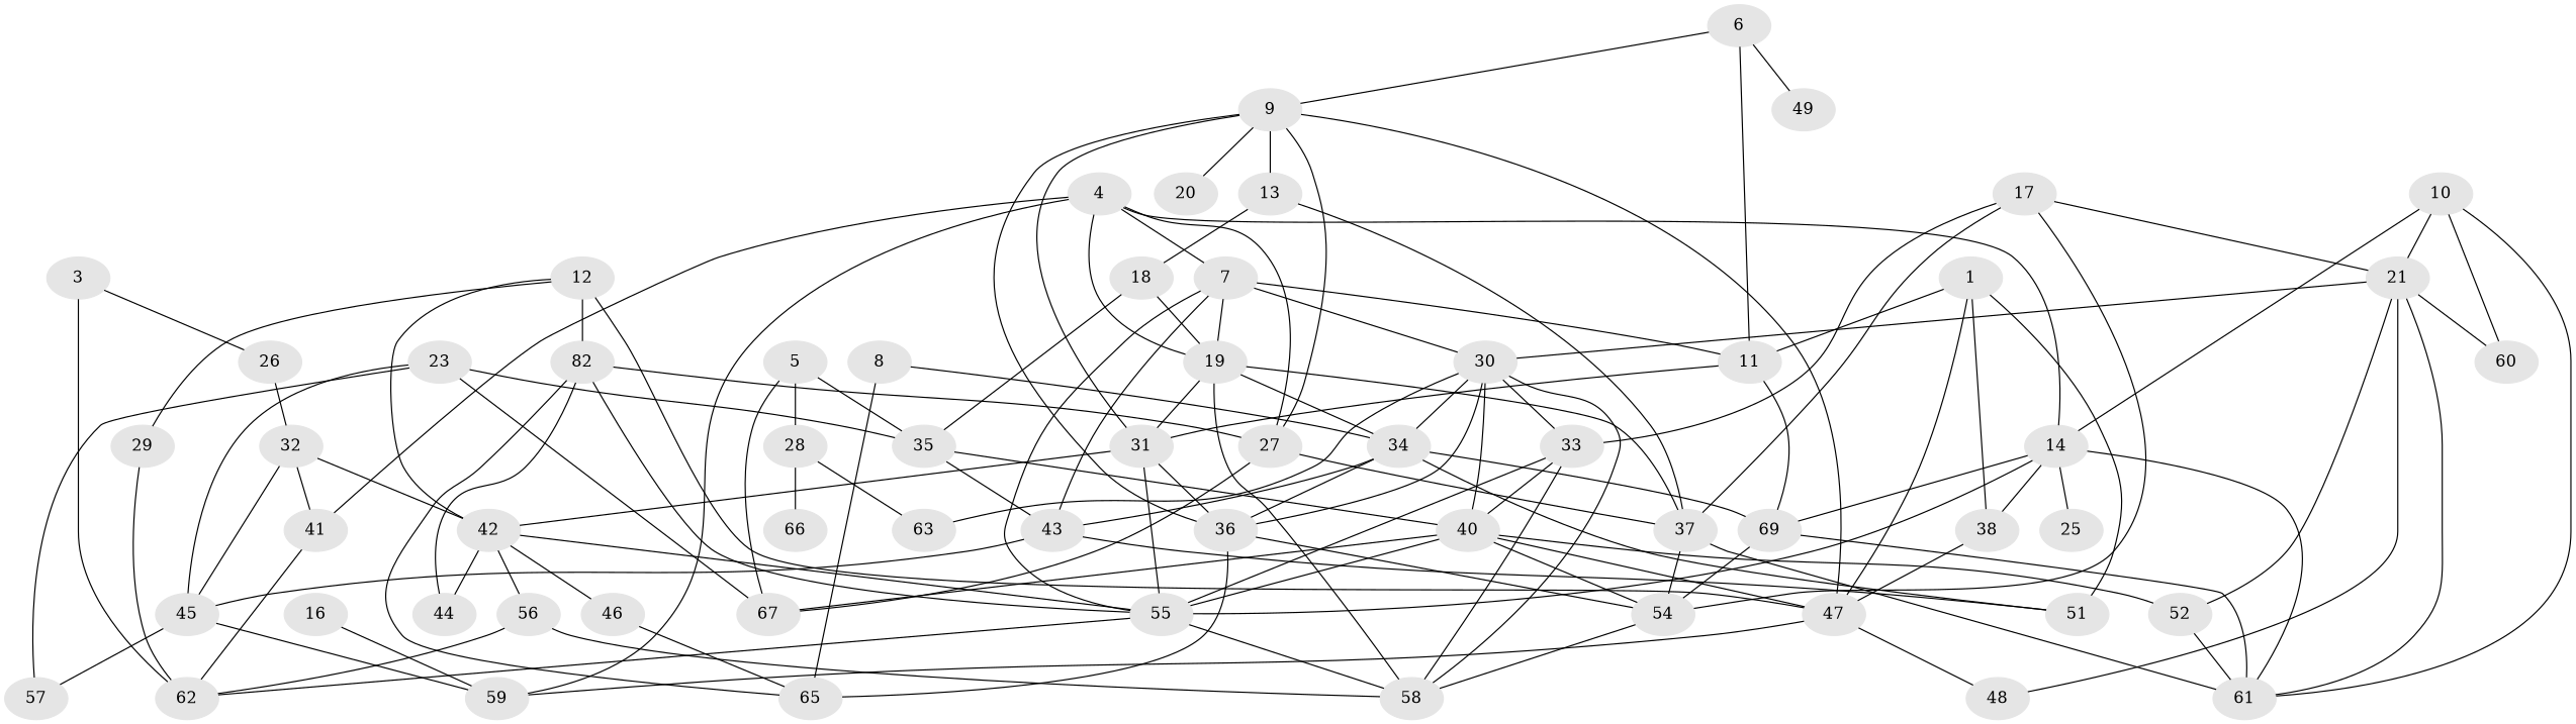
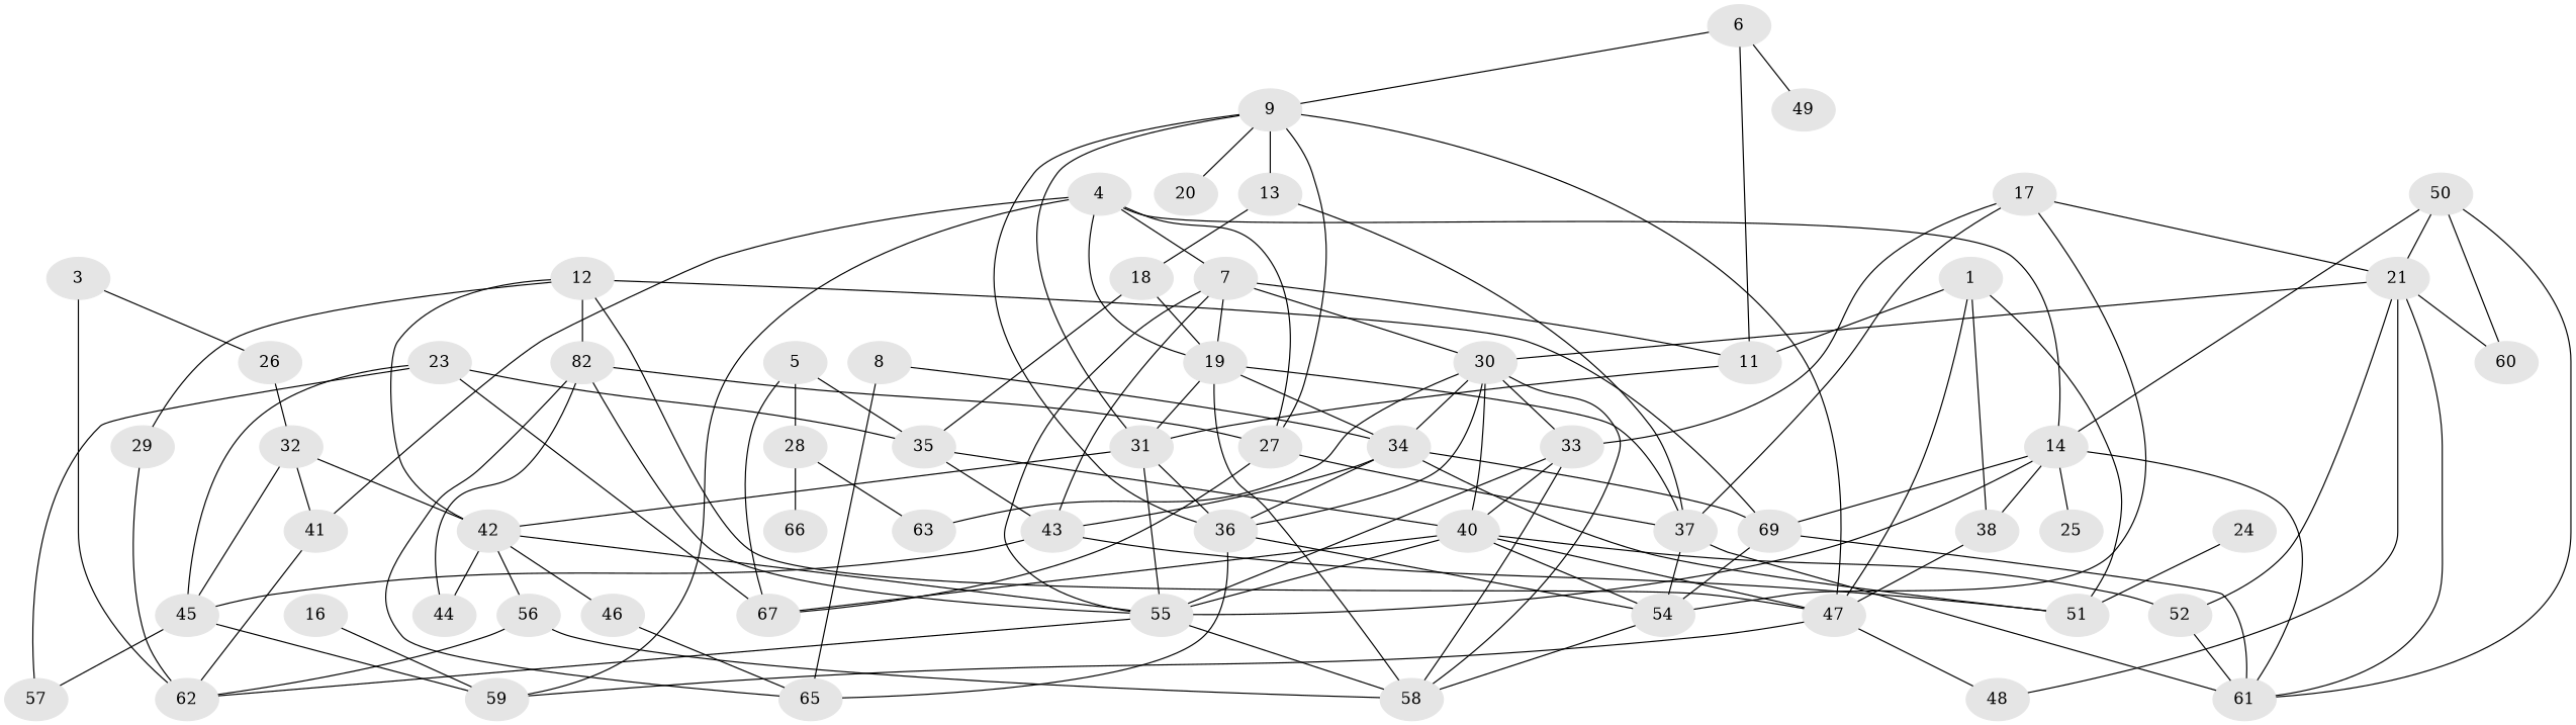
  graph {
    node [color=gray90 style=filled]
    edge [weight=1.0]
    1
    11
    38
    47
    51
    31
    59
    48
    3
    26
    62
    32
    4
    7
    14
    19
    27
    41
    30
    43
    55
    61
    n23 [label=69]
    25
    34
    37
    58
    67
    46
    65
    5
    28
    35
    63
    66
    40
    6
    9
    49
    13
    20
    36
    33
    45
    8
    18
    42
    54
-   10
+   10 [label=50]
    21
    60
    52
    12
    n54 [label=82]
    29
    44
    56
    16
    17
    23
    57
+   24
    1 -- 11
    1 -- 38
    1 -- 47
    1 -- 51
    11 -- 31
    38 -- 47 [weight=2.0]
    47 -- 59
    47 -- 48
    31 -- 55
    31 -- 36
    31 -- 42
    3 -- 26
    3 -- 62 [weight=2.0]
    26 -- 32
    32 -- 41
    32 -- 45
    32 -- 42
    4 -- 59
    4 -- 7
    4 -- 14
    4 -- 19
    4 -- 27
    4 -- 41
    7 -- 11
    7 -- 19
    7 -- 30
    7 -- 43
    7 -- 55
    14 -- 38
    14 -- 55
    14 -- 61
    14 -- n23
    14 -- 25
    19 -- 31
    19 -- 34
    19 -- 37 [weight=2.0]
    19 -- 58
    27 -- 37
    27 -- 67
    41 -- 62
    30 -- 34
    30 -- 58
    30 -- 63
    30 -- 40
    30 -- 36
    30 -- 33
    43 -- 51
    43 -- 45
    55 -- 62
    55 -- 58
    n23 -- 61
    n23 -- 54
    34 -- 51
    34 -- 43
    34 -- n23
    34 -- 36
    37 -- 61 [weight=2.0]
    37 -- 54
    46 -- 65
    5 -- 67
    5 -- 28
    5 -- 35
    28 -- 63
    28 -- 66
    35 -- 43
    35 -- 40
    40 -- 47
    40 -- 55
    40 -- 67
    40 -- 54
    40 -- 52
    6 -- 11
    6 -- 9
    6 -- 49
    9 -- 47
    9 -- 31
    9 -- 27
    9 -- 13
    9 -- 20
    9 -- 36
    13 -- 37
    13 -- 18
    36 -- 65
    36 -- 54
    33 -- 55 [weight=2.0]
    33 -- 58
    33 -- 40
    45 -- 59
    45 -- 57
    8 -- 34
    8 -- 65
    18 -- 19
    18 -- 35
    42 -- 55
    42 -- 46
    42 -- 44
    42 -- 56
    54 -- 58
    10 -- 14
    10 -- 61
    10 -- 21
    10 -- 60
    21 -- 48
    21 -- 30
    21 -- 61
    21 -- 60
    21 -- 52
    52 -- 61
    12 -- 47 [weight=2.0]
-   11 -- n23
+   12 -- n23
    12 -- 42
    12 -- n54
    12 -- 29
    n54 -- 27
    n54 -- 55
    n54 -- 65
    n54 -- 44
    29 -- 62
    56 -- 62
    56 -- 58
    16 -- 59
    17 -- 37
    17 -- 33
    17 -- 54
    17 -- 21
    23 -- 67
    23 -- 35 [weight=2.0]
    23 -- 45
    23 -- 57
+   24 -- 51
  }
